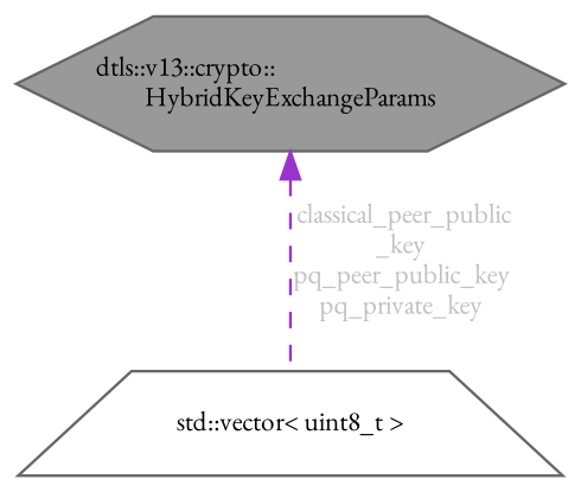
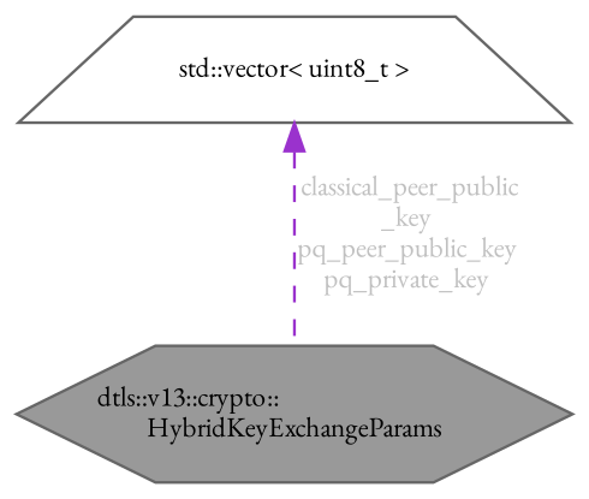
  digraph {
    fontname="EB Garamond"
    node [color=gray40 fontname="EB Garamond" fontsize=10 style=filled]
    n1 [fillcolor=grey60 fontcolor=black height=0.2 label="dtls::v13::crypto::\lHybridKeyExchangeParams" shape=hexagon width=0.4]
    n2 [fillcolor=white height=0.2 label="std::vector\< uint8_t \>" shape=trapezium width=0.4]
-   n1 -> n2 [color=darkorchid3 dir=back fontcolor=grey fontname="EB Garamond" fontsize=10 label=" classical_peer_public\l_key\npq_peer_public_key\npq_private_key" labelfontname=Helvetica labelfontsize=10 style=dashed]
+   n2 -> n1 [color=darkorchid3 dir=back fontcolor=grey fontname="EB Garamond" fontsize=10 label=" classical_peer_public\l_key\npq_peer_public_key\npq_private_key" labelfontname=Helvetica labelfontsize=10 style=dashed]
  }
